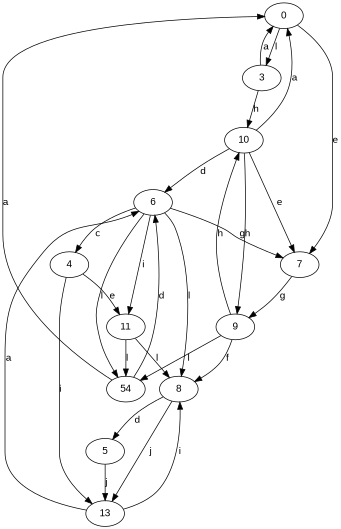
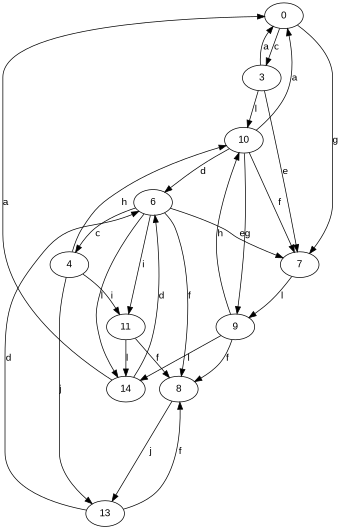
  strict digraph {
    fontname="Liberation Sans"
    node [fontname="Liberation Sans"]
    edge [fontname="Liberation Sans"]
    0
    3
    7
    10
    9
    6
    4
    11
    13
    8
-   14 [label=54]
-   5
-   0 -> 3 [label=l]
-   0 -> 7 [label=e]
+   14
+   0 -> 3 [label=c]
+   0 -> 7 [label=g]
    3 -> 0 [label=a]
-   3 -> 10 [label=h]
-   7 -> 9 [label=g]
+   3 -> 7 [label=e]
+   3 -> 10 [label=l]
+   7 -> 9 [label=l]
    10 -> 0 [label=a]
-   10 -> 7 [label=e]
-   10 -> 9 [label=h]
+   10 -> 7 [label=f]
+   10 -> 9 [label=g]
    10 -> 6 [label=d]
    9 -> 10 [label=h]
    9 -> 8 [label=f]
    9 -> 14 [label=l]
-   6 -> 7 [label=g]
+   6 -> 7 [label=e]
    6 -> 4 [label=c]
    6 -> 11 [label=i]
-   6 -> 8 [label=l]
+   6 -> 8 [label=f]
    6 -> 14 [label=l]
-   4 -> 11 [label=e]
-   4 -> 13 [label=i]
-   11 -> 8 [label=l]
+   4 -> 10 [label=h]
+   4 -> 11 [label=i]
+   4 -> 13 [label=j]
+   11 -> 8 [label=f]
    11 -> 14 [label=l]
-   13 -> 6 [label=a]
-   13 -> 8 [label=i]
+   13 -> 6 [label=d]
+   13 -> 8 [label=f]
    8 -> 13 [label=j]
-   8 -> 5 [label=d]
    14 -> 0 [label=a]
    14 -> 6 [label=d]
-   5 -> 13 [label=j]
  }
